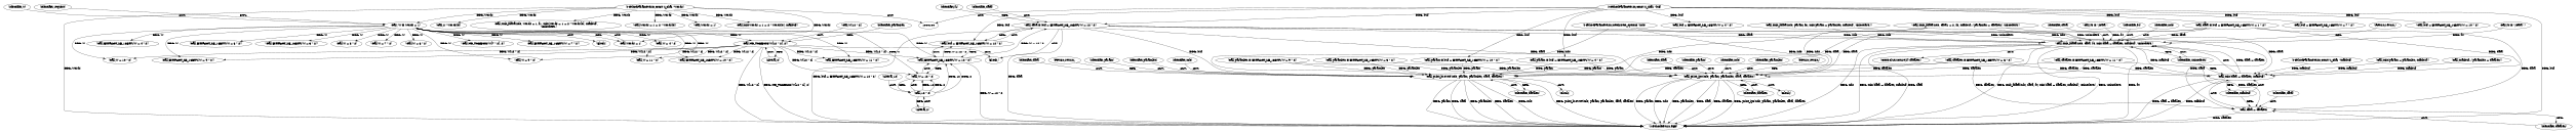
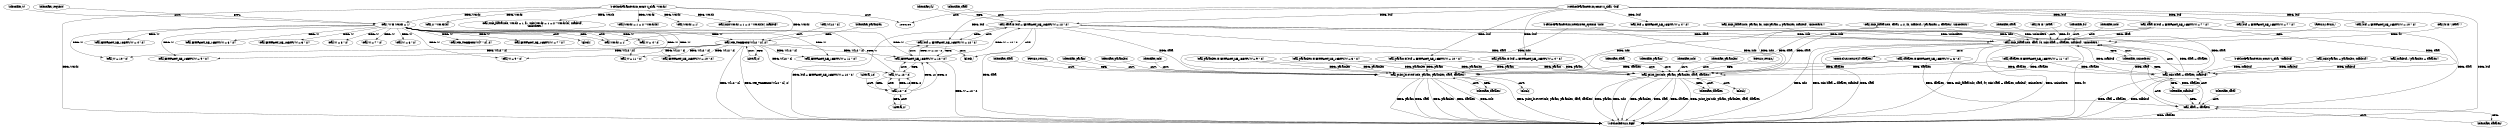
  digraph {
    n1 [label="(Call,data = buf + EXTRACT_LE_16BITS(w + 12 * 2))"]
    n2 [label="(Call,print_browse(ndo, param, paramlen, data, datalen))"]
    n3 [label="(Call,print_ipc(ndo, param, paramlen, data, datalen))"]
    n4 [label="(Call,smb_fdata(ndo, data, f4, min(data + datalen, maxbuf), unicodestr))"]
    n5 [label="(Call,min(data + datalen, maxbuf))"]
    n6 [label="(Call,data + datalen)"]
    n7 [label="(Block,)"]
    n8 [label="(MethodReturn,RET)"]
    n9 [label="(Call,buf + EXTRACT_LE_16BITS(w + 12 * 2))"]
    n10 [label="(Block,)"]
    n11 [label="(Identifier,datalen)"]
    n12 [label="(Identifier,datalen)"]
    n13 [label="(Block,)"]
    n14 [label="(Identifier,unicodestr)"]
    n15 [label="(ControlStructure,if (datalen))"]
    n16 [label="(Identifier,maxbuf)"]
    n17 [label="(Identifier,datalen)"]
    n18 [label="(Call,EXTRACT_LE_16BITS(w + 12 * 2))"]
    n19 [label="(MethodParameterIn,const u_char *buf)"]
    n20 [label="(Call,buf + EXTRACT_LE_16BITS(w + 4 * 2))"]
    n21 [label="(Call,param = buf + EXTRACT_LE_16BITS(w + 10 * 2))"]
    n22 [label="(Call,buf + EXTRACT_LE_16BITS(w + 7 * 2))"]
    n23 [label="(Call,buf + EXTRACT_LE_16BITS(w + 10 * 2))"]
    n24 [label="(Call,param = buf + EXTRACT_LE_16BITS(w + 4 * 2))"]
-   n25 [label="(Call,data = buf + EXTRACT_LE_16BITS(w + 1 * 2))"]
+   n25 [label="(Call,data = buf + EXTRACT_LE_16BITS(w + 7 * 2))"]
    1000100
    n27 [label="(Call,w + 12 * 2)"]
    n28 [label="(Call,12 * 2)"]
    n29 [label="(Call,ND_TCHECK2(w[12 * 2], 2))"]
    n30 [label="(Call,EXTRACT_LE_16BITS(w + 9 * 2))"]
    n31 [label="(Call,w + 9 * 2)"]
    n32 [label="(Literal,2)"]
    n33 [label="(Call,EXTRACT_LE_16BITS(w + 11 * 2))"]
    n34 [label="(Call,EXTRACT_LE_16BITS(w + 10 * 2))"]
    n35 [label="(Call,w + 11 * 2)"]
    n36 [label="(Call,w + 10 * 2)"]
    n37 [label="(Call,*w = words + 1)"]
    n38 [label="(Call,EXTRACT_LE_16BITS(w + 4 * 2))"]
    n39 [label="(Call,EXTRACT_LE_16BITS(w + 6 * 2))"]
    n40 [label="(Call,EXTRACT_LE_16BITS(w + 3 * 2))"]
    n41 [label="(Call,words + 1)"]
    n42 [label="(Call,w + 3 * 2)"]
    n43 [label="(Call,w + 7 * 2)"]
    n44 [label="(Call,w + 6 * 2)"]
    n45 [label="(Call,ND_TCHECK2(w[7 * 2], 2))"]
    n46 [label="(Call,EXTRACT_LE_16BITS(w + 7 * 2))"]
    n47 [label="(Block,)"]
    n48 [label="(Call,w + 4 * 2)"]
    n49 [label="(MethodParameterIn,const u_char *words)"]
    n50 [label="(Call,2 * words[0])"]
    n51 [label="(Call,words + 1 + 2 * words[0])"]
    n52 [label="(Call,words + 1)"]
    n53 [label="(Call,smb_fdata(ndo, words + 1, f1, min(words + 1 + 2 * words[0], maxbuf),\n        unicodestr))"]
    n54 [label="(Call,min(words + 1 + 2 * words[0], maxbuf))"]
    n55 [label="(Literal,2)"]
    n56 [label="(Identifier,paramlen)"]
    n57 [label="(Call,f4 = \"|Data \")"]
    n58 [label="(Literal,12)"]
    n59 [label="(Return,return;)"]
    n60 [label="(Call,paramlen = EXTRACT_LE_16BITS(w + 9 * 2))"]
    n61 [label="(Identifier,param)"]
    n62 [label="(Identifier,w)"]
    n63 [label="(Identifier,data)"]
    n64 [label="(Identifier,request)"]
    n65 [label="(Identifier,data)"]
    n66 [label="(MethodParameterIn,const u_char *maxbuf)"]
    n67 [label="(Identifier,param)"]
    n68 [label="(Call,paramlen = EXTRACT_LE_16BITS(w + 3 * 2))"]
    n69 [label="(Identifier,ndo)"]
    n70 [label="(Identifier,data)"]
    n71 [label="(Call,smb_fdata(ndo, param, f3, min(param + paramlen, maxbuf), unicodestr))"]
    n72 [label="(Identifier,f1)"]
    n73 [label="(Identifier,paramlen)"]
    n74 [label="(Call,f4 = \"|Data \")"]
    n75 [label="(Call,w[12 * 2])"]
    n76 [label="(MethodParameterIn,netdissect_options *ndo)"]
    n77 [label="(Identifier,f4)"]
    n78 [label="(Call,datalen = EXTRACT_LE_16BITS(w + 6 * 2))"]
    n79 [label="(Identifier,ndo)"]
    n80 [label="(Call,min(param + paramlen, maxbuf))"]
    n81 [label="(Call,maxbuf - (paramlen + datalen))"]
    n82 [label="(Identifier,data)"]
    n83 [label="(Call,datalen = EXTRACT_LE_16BITS(w + 11 * 2))"]
    n84 [label="(Identifier,paramlen)"]
    n85 [label="(Return,return;)"]
    n86 [label="(Return,return;)"]
    n87 [label="(Identifier,ndo)"]
    n88 [label="(Call,smb_fdata(ndo, data1 + 2, f2, maxbuf - (paramlen + datalen), unicodestr))"]
    n89 [label="(Identifier,data)"]
-   n1 -> n2 [label="DDG: buf"]
+   n1 -> n2 [label="DDG: data"]
    n1 -> n3 [label="DDG: data"]
    n1 -> n4 [label="DDG: data"]
    n1 -> n5 [label="DDG: data"]
    n1 -> n6 [label="DDG: data"]
    n1 -> n7 [label="AST: "]
    n1 -> n8 [label="DDG: data"]
    n1 -> n8 [label="DDG: buf + EXTRACT_LE_16BITS(w + 12 * 2)"]
    n1 -> n9 [label="CFG: "]
    n2 -> n8 [label="DDG: data"]
    n2 -> n8 [label="DDG: paramlen"]
    n2 -> n8 [label="DDG: datalen"]
    n2 -> n8 [label="DDG: ndo"]
    n2 -> n8 [label="DDG: print_browse(ndo, param, paramlen, data, datalen)"]
    n2 -> n8 [label="DDG: param"]
    n2 -> n10 [label="AST: "]
    n2 -> n11 [label="CFG: "]
    n3 -> n8 [label="DDG: ndo"]
    n3 -> n8 [label="DDG: paramlen"]
    n3 -> n8 [label="DDG: data"]
    n3 -> n8 [label="DDG: datalen"]
    n3 -> n8 [label="DDG: print_ipc(ndo, param, paramlen, data, datalen)"]
    n3 -> n8 [label="DDG: param"]
    n3 -> n12 [label="CFG: "]
    n3 -> n13 [label="AST: "]
    n4 -> n8 [label="DDG: f4"]
    n4 -> n8 [label="DDG: data"]
    n4 -> n8 [label="DDG: ndo"]
    n4 -> n8 [label="DDG: min(data + datalen, maxbuf)"]
    n4 -> n8 [label="DDG: smb_fdata(ndo, data, f4, min(data + datalen, maxbuf), unicodestr)"]
    n4 -> n8 [label="DDG: unicodestr"]
    n4 -> n14 [label="CFG: "]
    n4 -> n15 [label="AST: "]
    n5 -> n4 [label="AST: "]
    n5 -> n4 [label="DDG: data + datalen"]
    n5 -> n4 [label="DDG: maxbuf"]
    n5 -> n8 [label="DDG: data + datalen"]
    n5 -> n8 [label="DDG: maxbuf"]
    n5 -> n16 [label="CFG: "]
    n6 -> n5 [label="AST: "]
    n6 -> n8 [label="DDG: datalen"]
    n6 -> n17 [label="CFG: "]
    n9 -> n1 [label="AST: "]
    n9 -> n18 [label="CFG: "]
    n11 -> n2 [label="AST: "]
    n12 -> n3 [label="AST: "]
    n14 -> n4 [label="AST: "]
    n14 -> n5 [label="CFG: "]
    n16 -> n5 [label="AST: "]
    n16 -> n6 [label="CFG: "]
    n17 -> n6 [label="AST: "]
    n18 -> n1 [label="DDG: w + 12 * 2"]
    n18 -> n8 [label="DDG: w + 12 * 2"]
    n18 -> n9 [label="AST: "]
    n18 -> n9 [label="DDG: w + 12 * 2"]
    n18 -> n27 [label="CFG: "]
    n19 -> n1 [label="DDG: buf"]
    n19 -> n8 [label="DDG: buf"]
    n19 -> n9 [label="DDG: buf"]
    n19 -> n20 [label="DDG: buf"]
    n19 -> n21 [label="DDG: buf"]
    n19 -> n22 [label="DDG: buf"]
    n19 -> n23 [label="DDG: buf"]
    n19 -> n24 [label="DDG: buf"]
    n19 -> n25 [label="DDG: buf"]
    n19 -> 1000100 [label="AST: "]
    n21 -> n2 [label="DDG: param"]
    n21 -> n3 [label="DDG: param"]
    n24 -> n2 [label="DDG: param"]
    n24 -> n3 [label="DDG: param"]
    n25 -> n2 [label="DDG: data"]
    n25 -> n3 [label="DDG: data"]
    n25 -> n4 [label="DDG: data"]
    n25 -> n5 [label="DDG: data"]
    n25 -> n6 [label="DDG: data"]
    n27 -> n18 [label="AST: "]
    n27 -> n28 [label="CFG: "]
    n28 -> n18 [label="DDG: 12"]
    n28 -> n18 [label="DDG: 2"]
    n28 -> n27 [label="AST: "]
    n28 -> n27 [label="DDG: 12"]
    n28 -> n27 [label="DDG: 2"]
    n28 -> n55 [label="CFG: "]
    n29 -> n7 [label="AST: "]
    n29 -> n8 [label="DDG: w[12 * 2]"]
    n29 -> n8 [label="DDG: ND_TCHECK2(w[12 * 2], 2)"]
    n29 -> n18 [label="DDG: w[12 * 2]"]
    n29 -> n27 [label="DDG: w[12 * 2]"]
    n29 -> n30 [label="DDG: w[12 * 2]"]
    n29 -> n31 [label="DDG: w[12 * 2]"]
    n29 -> n32 [label="CFG: "]
    n29 -> n33 [label="DDG: w[12 * 2]"]
    n29 -> n34 [label="DDG: w[12 * 2]"]
    n29 -> n35 [label="DDG: w[12 * 2]"]
    n29 -> n36 [label="DDG: w[12 * 2]"]
    n32 -> n29 [label="AST: "]
    n37 -> n18 [label="DDG: w"]
    n37 -> n27 [label="DDG: w"]
    n37 -> n29 [label="DDG: w"]
    n37 -> n30 [label="DDG: w"]
    n37 -> n31 [label="DDG: w"]
    n37 -> n33 [label="DDG: w"]
    n37 -> n34 [label="DDG: w"]
    n37 -> n35 [label="DDG: w"]
    n37 -> n36 [label="DDG: w"]
    n37 -> n38 [label="DDG: w"]
    n37 -> n39 [label="DDG: w"]
    n37 -> n40 [label="DDG: w"]
    n37 -> n41 [label="CFG: "]
    n37 -> n42 [label="DDG: w"]
    n37 -> n43 [label="DDG: w"]
    n37 -> n44 [label="DDG: w"]
    n37 -> n45 [label="DDG: w"]
    n37 -> n46 [label="DDG: w"]
    n37 -> n47 [label="AST: "]
    n37 -> n48 [label="DDG: w"]
    n41 -> n37 [label="AST: "]
    n49 -> n8 [label="DDG: words"]
    n49 -> 1000100 [label="AST: "]
    n49 -> n37 [label="DDG: words"]
    n49 -> n41 [label="DDG: words"]
    n49 -> n50 [label="DDG: words"]
    n49 -> n51 [label="DDG: words"]
    n49 -> n52 [label="DDG: words"]
    n49 -> n53 [label="DDG: words"]
    n49 -> n54 [label="DDG: words"]
    n55 -> n28 [label="AST: "]
    n56 -> n29 [label="CFG: "]
    n57 -> n4 [label="DDG: f4"]
    n58 -> n28 [label="AST: "]
    n59 -> n2 [label="CFG: "]
    n60 -> n2 [label="DDG: paramlen"]
    n60 -> n3 [label="DDG: paramlen"]
    n61 -> n2 [label="AST: "]
    n62 -> n37 [label="AST: "]
    n63 -> n3 [label="AST: "]
    n64 -> n37 [label="BITS: "]
    n65 -> n1 [label="AST: "]
    n66 -> n5 [label="DDG: maxbuf"]
    n67 -> n3 [label="AST: "]
    n68 -> n2 [label="DDG: paramlen"]
    n68 -> n3 [label="DDG: paramlen"]
    n69 -> n3 [label="AST: "]
    n70 -> n6 [label="AST: "]
    n71 -> n4 [label="DDG: ndo"]
    n71 -> n4 [label="DDG: unicodestr"]
    n72 -> n1 [label="CFG: "]
    n73 -> n2 [label="AST: "]
    n74 -> n4 [label="DDG: f4"]
    n75 -> n29 [label="AST: "]
    n76 -> n2 [label="DDG: ndo"]
    n76 -> n3 [label="DDG: ndo"]
    n76 -> n4 [label="DDG: ndo"]
    n77 -> n4 [label="AST: "]
    n78 -> n2 [label="DDG: datalen"]
    n78 -> n3 [label="DDG: datalen"]
    n78 -> n5 [label="DDG: datalen"]
    n78 -> n6 [label="DDG: datalen"]
    n79 -> n4 [label="AST: "]
    n80 -> n5 [label="DDG: maxbuf"]
    n81 -> n5 [label="DDG: maxbuf"]
    n82 -> n4 [label="AST: "]
    n83 -> n2 [label="DDG: datalen"]
    n83 -> n3 [label="DDG: datalen"]
    n83 -> n5 [label="DDG: datalen"]
    n83 -> n6 [label="DDG: datalen"]
    n84 -> n3 [label="AST: "]
    n85 -> n4 [label="CFG: "]
    n86 -> n3 [label="CFG: "]
    n87 -> n2 [label="AST: "]
    n88 -> n2 [label="DDG: ndo"]
    n88 -> n3 [label="DDG: ndo"]
    n88 -> n4 [label="DDG: ndo"]
    n88 -> n4 [label="DDG: unicodestr"]
    n89 -> n2 [label="AST: "]
  }
